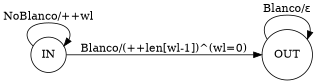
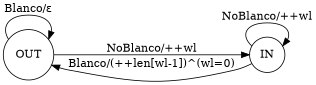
  digraph {
    rankdir=LR
    node [shape=circle]
    OUT
    IN
    OUT -> OUT [label="Blanco/ε"]
+   OUT -> IN [label="NoBlanco/++wl"]
    IN -> OUT [label="Blanco/(++len[wl-1])^(wl=0)"]
    IN -> IN [label="NoBlanco/++wl"]
  }
